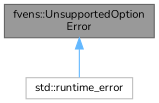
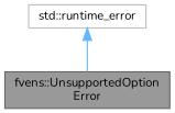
  digraph {
    fontname=Nunito
    node [fontname=Nunito fontsize=10 shape=box style=filled]
    n1 [color=gray40 fillcolor=grey60 fontcolor=black height=0.2 label="fvens::UnsupportedOption\lError" width=0.4]
    n2 [color=grey75 fillcolor=white height=0.2 label="std::runtime_error" width=0.4]
-   n1 -> n2 [color=steelblue1 dir=back fontname=Nunito fontsize=10 labelfontname=Helvetica labelfontsize=10 style=solid]
+   n2 -> n1 [color=steelblue1 dir=back fontname=Nunito fontsize=10 labelfontname=Helvetica labelfontsize=10 style=solid]
  }
